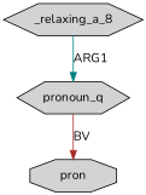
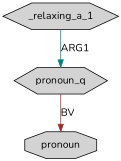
  digraph {
    fontname=Nunito
    node [fontname=Nunito shape=hexagon style=filled]
    edge [fontname=Nunito]
-   _relaxing_a_1 [label=_relaxing_a_8]
+   _relaxing_a_1
    pronoun_q
-   pron [shape=octagon]
+   pron [shape=octagon label=pronoun]
    _relaxing_a_1 -> pronoun_q [color=teal label=ARG1]
    pronoun_q -> pron [color=brown label=BV]
  }
